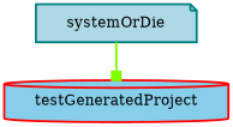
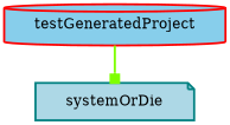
  digraph {
    node [margin="0.4,0.1" style="filled,bold"]
    n1 [fillcolor=lightblue label=systemOrDie shape=note color=teal]
    n2 [fillcolor=skyblue label=testGeneratedProject shape=cylinder color=red]
-   n1 -> n2 [color=chartreuse penwidth=2.09861228866811 style=solid arrowhead=box]
+   n2 -> n1 [color=chartreuse penwidth=2.09861228866811 style=solid arrowhead=box]
  }
